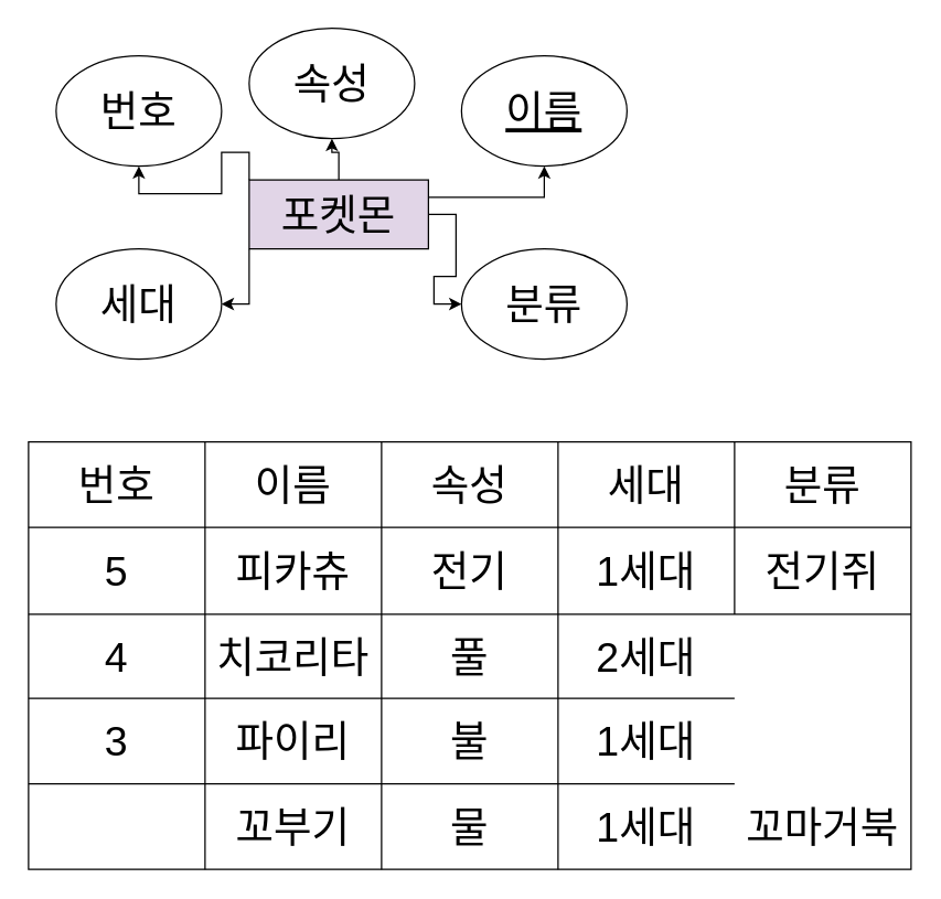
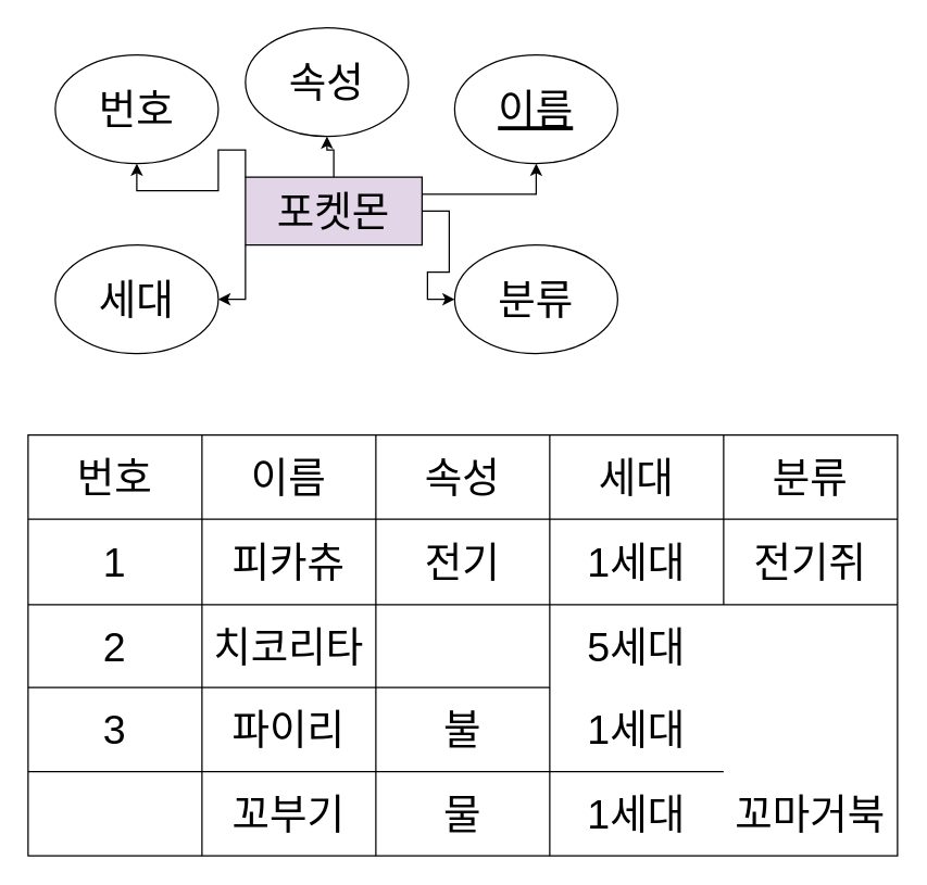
  <mxCell id="0" />
  <mxCell id="1" parent="0" />
  <mxCell id="2" style="edgeStyle=orthogonalEdgeStyle;rounded=0;orthogonalLoop=1;jettySize=auto;html=1;exitX=1;exitY=0.25;exitDx=0;exitDy=0;fontFamily=Helvetica;fontSize=29;fontColor=default;startSize=0;" parent="1" source="7" target="10" edge="1"><mxGeometry relative="1" as="geometry" /></mxCell>
  <mxCell id="3" style="edgeStyle=orthogonalEdgeStyle;rounded=0;orthogonalLoop=1;jettySize=auto;html=1;exitX=1;exitY=0.5;exitDx=0;exitDy=0;fontFamily=Helvetica;fontSize=29;fontColor=default;startSize=0;" parent="1" source="7" target="12" edge="1"><mxGeometry relative="1" as="geometry" /></mxCell>
  <mxCell id="4" style="edgeStyle=orthogonalEdgeStyle;rounded=0;orthogonalLoop=1;jettySize=auto;html=1;exitX=0.5;exitY=0;exitDx=0;exitDy=0;fontFamily=Helvetica;fontSize=29;fontColor=default;startSize=0;" parent="1" source="7" target="9" edge="1"><mxGeometry relative="1" as="geometry" /></mxCell>
  <mxCell id="5" style="edgeStyle=orthogonalEdgeStyle;rounded=0;orthogonalLoop=1;jettySize=auto;html=1;exitX=0;exitY=0;exitDx=0;exitDy=0;fontFamily=Helvetica;fontSize=29;fontColor=default;startSize=0;" parent="1" source="7" target="8" edge="1"><mxGeometry relative="1" as="geometry" /></mxCell>
  <mxCell id="6" style="edgeStyle=orthogonalEdgeStyle;rounded=0;orthogonalLoop=1;jettySize=auto;html=1;exitX=0;exitY=1;exitDx=0;exitDy=0;fontFamily=Helvetica;fontSize=29;fontColor=default;startSize=0;" parent="1" source="7" target="11" edge="1"><mxGeometry relative="1" as="geometry" /></mxCell>
  <mxCell id="7" value="포켓몬" style="rounded=0;whiteSpace=wrap;html=1;fontSize=30;fillColor=#e1d5e7;" parent="1" vertex="1"><mxGeometry x="180" y="130" width="130" height="50" as="geometry" /></mxCell>
  <mxCell id="8" value="번호" style="ellipse;whiteSpace=wrap;html=1;fontSize=30;" parent="1" vertex="1"><mxGeometry x="40" y="40" width="120" height="80" as="geometry" /></mxCell>
  <mxCell id="9" value="속성" style="ellipse;whiteSpace=wrap;html=1;fontSize=30;" parent="1" vertex="1"><mxGeometry x="180" y="20" width="120" height="80" as="geometry" /></mxCell>
  <mxCell id="10" value="이름" style="ellipse;whiteSpace=wrap;html=1;fontSize=30;fontStyle=4" parent="1" vertex="1"><mxGeometry x="334" y="40" width="120" height="80" as="geometry" /></mxCell>
  <mxCell id="11" value="세대" style="ellipse;whiteSpace=wrap;html=1;fontSize=30;" parent="1" vertex="1"><mxGeometry x="40" y="180" width="120" height="80" as="geometry" /></mxCell>
  <mxCell id="12" value="분류" style="ellipse;whiteSpace=wrap;html=1;fontSize=30;" parent="1" vertex="1"><mxGeometry x="334" y="180" width="120" height="80" as="geometry" /></mxCell>
  <mxCell id="13" value="" style="shape=table;html=1;whiteSpace=wrap;startSize=0;container=1;collapsible=0;childLayout=tableLayout;pointerEvents=1;fontFamily=Helvetica;fontSize=30;fontColor=default;strokeColor=default;fillColor=none;" parent="1" vertex="1"><mxGeometry x="20" y="320" width="640" height="310" as="geometry" /></mxCell>
  <mxCell id="14" value="" style="shape=partialRectangle;html=1;whiteSpace=wrap;collapsible=0;dropTarget=0;pointerEvents=0;fillColor=none;top=0;left=0;bottom=0;right=0;points=[[0,0.5],[1,0.5]];portConstraint=eastwest;fontFamily=Helvetica;fontSize=30;fontColor=default;startSize=0;strokeColor=default;" parent="13" vertex="1"><mxGeometry width="640" height="62" as="geometry" /></mxCell>
  <mxCell id="15" value="번호" style="shape=partialRectangle;html=1;whiteSpace=wrap;connectable=0;fillColor=none;top=0;left=0;bottom=0;right=0;overflow=hidden;pointerEvents=1;fontFamily=Helvetica;fontSize=30;fontColor=default;startSize=0;strokeColor=default;" parent="14" vertex="1"><mxGeometry width="128" height="62" as="geometry"><mxRectangle width="128" height="62" as="alternateBounds" /></mxGeometry></mxCell>
  <mxCell id="16" value="이름" style="shape=partialRectangle;html=1;whiteSpace=wrap;connectable=0;fillColor=none;top=0;left=0;bottom=0;right=0;overflow=hidden;pointerEvents=1;fontFamily=Helvetica;fontSize=30;fontColor=default;startSize=0;strokeColor=default;" parent="14" vertex="1"><mxGeometry x="128" width="128" height="62" as="geometry"><mxRectangle width="128" height="62" as="alternateBounds" /></mxGeometry></mxCell>
  <mxCell id="17" value="속성" style="shape=partialRectangle;html=1;whiteSpace=wrap;connectable=0;fillColor=none;top=0;left=0;bottom=0;right=0;overflow=hidden;pointerEvents=1;fontFamily=Helvetica;fontSize=30;fontColor=default;startSize=0;strokeColor=default;" parent="14" vertex="1"><mxGeometry x="256" width="128" height="62" as="geometry"><mxRectangle width="128" height="62" as="alternateBounds" /></mxGeometry></mxCell>
  <mxCell id="18" value="세대" style="shape=partialRectangle;html=1;whiteSpace=wrap;connectable=0;fillColor=none;top=0;left=0;bottom=0;right=0;overflow=hidden;pointerEvents=1;fontFamily=Helvetica;fontSize=30;fontColor=default;startSize=0;strokeColor=default;" parent="14" vertex="1"><mxGeometry x="384" width="128" height="62" as="geometry"><mxRectangle width="128" height="62" as="alternateBounds" /></mxGeometry></mxCell>
  <mxCell id="19" value="분류" style="shape=partialRectangle;html=1;whiteSpace=wrap;connectable=0;fillColor=none;top=0;left=0;bottom=0;right=0;overflow=hidden;pointerEvents=1;fontFamily=Helvetica;fontSize=30;fontColor=default;startSize=0;strokeColor=default;" parent="14" vertex="1"><mxGeometry x="512" width="128" height="62" as="geometry"><mxRectangle width="128" height="62" as="alternateBounds" /></mxGeometry></mxCell>
  <mxCell id="20" value="" style="shape=partialRectangle;html=1;whiteSpace=wrap;collapsible=0;dropTarget=0;pointerEvents=0;fillColor=none;top=0;left=0;bottom=0;right=0;points=[[0,0.5],[1,0.5]];portConstraint=eastwest;fontFamily=Helvetica;fontSize=30;fontColor=default;startSize=0;strokeColor=default;" parent="13" vertex="1"><mxGeometry y="62" width="640" height="63" as="geometry" /></mxCell>
- <mxCell id="21" value="5" style="shape=partialRectangle;html=1;whiteSpace=wrap;connectable=0;fillColor=none;top=0;left=0;bottom=0;right=0;overflow=hidden;pointerEvents=1;fontFamily=Helvetica;fontSize=30;fontColor=default;startSize=0;strokeColor=default;" parent="20" vertex="1"><mxGeometry width="128" height="63" as="geometry"><mxRectangle width="128" height="63" as="alternateBounds" /></mxGeometry></mxCell>
+ <mxCell id="21" value="1" style="shape=partialRectangle;html=1;whiteSpace=wrap;connectable=0;fillColor=none;top=0;left=0;bottom=0;right=0;overflow=hidden;pointerEvents=1;fontFamily=Helvetica;fontSize=30;fontColor=default;startSize=0;strokeColor=default;" parent="20" vertex="1"><mxGeometry width="128" height="63" as="geometry"><mxRectangle width="128" height="63" as="alternateBounds" /></mxGeometry></mxCell>
  <mxCell id="22" value="피카츄" style="shape=partialRectangle;html=1;whiteSpace=wrap;connectable=0;fillColor=none;top=0;left=0;bottom=0;right=0;overflow=hidden;pointerEvents=1;fontFamily=Helvetica;fontSize=30;fontColor=default;startSize=0;strokeColor=default;" parent="20" vertex="1"><mxGeometry x="128" width="128" height="63" as="geometry"><mxRectangle width="128" height="63" as="alternateBounds" /></mxGeometry></mxCell>
  <mxCell id="23" value="전기" style="shape=partialRectangle;html=1;whiteSpace=wrap;connectable=0;fillColor=none;top=0;left=0;bottom=0;right=0;overflow=hidden;pointerEvents=1;fontFamily=Helvetica;fontSize=30;fontColor=default;startSize=0;strokeColor=default;" parent="20" vertex="1"><mxGeometry x="256" width="128" height="63" as="geometry"><mxRectangle width="128" height="63" as="alternateBounds" /></mxGeometry></mxCell>
  <mxCell id="24" value="1세대" style="shape=partialRectangle;html=1;whiteSpace=wrap;connectable=0;fillColor=none;top=0;left=0;bottom=0;right=0;overflow=hidden;pointerEvents=1;fontFamily=Helvetica;fontSize=30;fontColor=default;startSize=0;strokeColor=default;" parent="20" vertex="1"><mxGeometry x="384" width="128" height="63" as="geometry"><mxRectangle width="128" height="63" as="alternateBounds" /></mxGeometry></mxCell>
  <mxCell id="25" value="전기쥐" style="shape=partialRectangle;html=1;whiteSpace=wrap;connectable=0;fillColor=none;top=0;left=0;bottom=0;right=0;overflow=hidden;pointerEvents=1;fontFamily=Helvetica;fontSize=30;fontColor=default;startSize=0;strokeColor=default;" parent="20" vertex="1"><mxGeometry x="512" width="128" height="63" as="geometry"><mxRectangle width="128" height="63" as="alternateBounds" /></mxGeometry></mxCell>
  <mxCell id="26" value="" style="shape=partialRectangle;html=1;whiteSpace=wrap;collapsible=0;dropTarget=0;pointerEvents=0;fillColor=none;top=0;left=0;bottom=0;right=0;points=[[0,0.5],[1,0.5]];portConstraint=eastwest;fontFamily=Helvetica;fontSize=30;fontColor=default;startSize=0;strokeColor=default;" parent="13" vertex="1"><mxGeometry y="125" width="640" height="61" as="geometry" /></mxCell>
- <mxCell id="27" value="4" style="shape=partialRectangle;html=1;whiteSpace=wrap;connectable=0;fillColor=none;top=0;left=0;bottom=0;right=0;overflow=hidden;pointerEvents=1;fontFamily=Helvetica;fontSize=30;fontColor=default;startSize=0;strokeColor=default;" parent="26" vertex="1"><mxGeometry width="128" height="61" as="geometry"><mxRectangle width="128" height="61" as="alternateBounds" /></mxGeometry></mxCell>
+ <mxCell id="27" value="2" style="shape=partialRectangle;html=1;whiteSpace=wrap;connectable=0;fillColor=none;top=0;left=0;bottom=0;right=0;overflow=hidden;pointerEvents=1;fontFamily=Helvetica;fontSize=30;fontColor=default;startSize=0;strokeColor=default;" parent="26" vertex="1"><mxGeometry width="128" height="61" as="geometry"><mxRectangle width="128" height="61" as="alternateBounds" /></mxGeometry></mxCell>
  <mxCell id="28" value="치코리타" style="shape=partialRectangle;html=1;whiteSpace=wrap;connectable=0;fillColor=none;top=0;left=0;bottom=0;right=0;overflow=hidden;pointerEvents=1;fontFamily=Helvetica;fontSize=30;fontColor=default;startSize=0;strokeColor=default;" parent="26" vertex="1"><mxGeometry x="128" width="128" height="61" as="geometry"><mxRectangle width="128" height="61" as="alternateBounds" /></mxGeometry></mxCell>
- <mxCell id="29" value="풀" style="shape=partialRectangle;html=1;whiteSpace=wrap;connectable=0;fillColor=none;top=0;left=0;bottom=0;right=0;overflow=hidden;pointerEvents=1;fontFamily=Helvetica;fontSize=30;fontColor=default;startSize=0;strokeColor=default;" parent="26" vertex="1"><mxGeometry x="256" width="128" height="61" as="geometry"><mxRectangle width="128" height="61" as="alternateBounds" /></mxGeometry></mxCell>
- <mxCell id="30" value="2세대" style="shape=partialRectangle;html=1;whiteSpace=wrap;connectable=0;fillColor=none;top=0;left=0;bottom=0;right=0;overflow=hidden;pointerEvents=1;fontFamily=Helvetica;fontSize=30;fontColor=default;startSize=0;strokeColor=default;" parent="26" vertex="1"><mxGeometry x="384" width="128" height="61" as="geometry"><mxRectangle width="128" height="61" as="alternateBounds" /></mxGeometry></mxCell>
+ <mxCell id="30" value="5세대" style="shape=partialRectangle;html=1;whiteSpace=wrap;connectable=0;fillColor=none;top=0;left=0;bottom=0;right=0;overflow=hidden;pointerEvents=1;fontFamily=Helvetica;fontSize=30;fontColor=default;startSize=0;strokeColor=default;" parent="26" vertex="1"><mxGeometry x="384" width="128" height="61" as="geometry"><mxRectangle width="128" height="61" as="alternateBounds" /></mxGeometry></mxCell>
  <mxCell id="31" style="shape=partialRectangle;html=1;whiteSpace=wrap;collapsible=0;dropTarget=0;pointerEvents=0;fillColor=none;top=0;left=0;bottom=0;right=0;points=[[0,0.5],[1,0.5]];portConstraint=eastwest;fontFamily=Helvetica;fontSize=30;fontColor=default;startSize=0;strokeColor=default;" parent="13" vertex="1"><mxGeometry y="186" width="640" height="62" as="geometry" /></mxCell>
  <mxCell id="32" value="3" style="shape=partialRectangle;html=1;whiteSpace=wrap;connectable=0;fillColor=none;top=0;left=0;bottom=0;right=0;overflow=hidden;pointerEvents=1;fontFamily=Helvetica;fontSize=30;fontColor=default;startSize=0;strokeColor=default;" parent="31" vertex="1"><mxGeometry width="128" height="62" as="geometry"><mxRectangle width="128" height="62" as="alternateBounds" /></mxGeometry></mxCell>
  <mxCell id="33" value="파이리" style="shape=partialRectangle;html=1;whiteSpace=wrap;connectable=0;fillColor=none;top=0;left=0;bottom=0;right=0;overflow=hidden;pointerEvents=1;fontFamily=Helvetica;fontSize=30;fontColor=default;startSize=0;strokeColor=default;" parent="31" vertex="1"><mxGeometry x="128" width="128" height="62" as="geometry"><mxRectangle width="128" height="62" as="alternateBounds" /></mxGeometry></mxCell>
  <mxCell id="34" value="불" style="shape=partialRectangle;html=1;whiteSpace=wrap;connectable=0;fillColor=none;top=0;left=0;bottom=0;right=0;overflow=hidden;pointerEvents=1;fontFamily=Helvetica;fontSize=30;fontColor=default;startSize=0;strokeColor=default;" parent="31" vertex="1"><mxGeometry x="256" width="128" height="62" as="geometry"><mxRectangle width="128" height="62" as="alternateBounds" /></mxGeometry></mxCell>
  <mxCell id="35" value="1세대" style="shape=partialRectangle;html=1;whiteSpace=wrap;connectable=0;fillColor=none;top=0;left=0;bottom=0;right=0;overflow=hidden;pointerEvents=1;fontFamily=Helvetica;fontSize=30;fontColor=default;startSize=0;strokeColor=default;" parent="31" vertex="1"><mxGeometry x="384" width="128" height="62" as="geometry"><mxRectangle width="128" height="62" as="alternateBounds" /></mxGeometry></mxCell>
  <mxCell id="36" style="shape=partialRectangle;html=1;whiteSpace=wrap;collapsible=0;dropTarget=0;pointerEvents=0;fillColor=none;top=0;left=0;bottom=0;right=0;points=[[0,0.5],[1,0.5]];portConstraint=eastwest;fontFamily=Helvetica;fontSize=30;fontColor=default;startSize=0;strokeColor=default;" parent="13" vertex="1"><mxGeometry y="248" width="640" height="62" as="geometry" /></mxCell>
  <mxCell id="37" value="꼬부기" style="shape=partialRectangle;html=1;whiteSpace=wrap;connectable=0;fillColor=none;top=0;left=0;bottom=0;right=0;overflow=hidden;pointerEvents=1;fontFamily=Helvetica;fontSize=30;fontColor=default;startSize=0;strokeColor=default;" parent="36" vertex="1"><mxGeometry x="128" width="128" height="62" as="geometry"><mxRectangle width="128" height="62" as="alternateBounds" /></mxGeometry></mxCell>
  <mxCell id="38" value="물" style="shape=partialRectangle;html=1;whiteSpace=wrap;connectable=0;fillColor=none;top=0;left=0;bottom=0;right=0;overflow=hidden;pointerEvents=1;fontFamily=Helvetica;fontSize=30;fontColor=default;startSize=0;strokeColor=default;" parent="36" vertex="1"><mxGeometry x="256" width="128" height="62" as="geometry"><mxRectangle width="128" height="62" as="alternateBounds" /></mxGeometry></mxCell>
  <mxCell id="39" value="1세대" style="shape=partialRectangle;html=1;whiteSpace=wrap;connectable=0;fillColor=none;top=0;left=0;bottom=0;right=0;overflow=hidden;pointerEvents=1;fontFamily=Helvetica;fontSize=30;fontColor=default;startSize=0;strokeColor=default;" parent="36" vertex="1"><mxGeometry x="384" width="128" height="62" as="geometry"><mxRectangle width="128" height="62" as="alternateBounds" /></mxGeometry></mxCell>
  <mxCell id="40" value="꼬마거북" style="shape=partialRectangle;html=1;whiteSpace=wrap;connectable=0;fillColor=none;top=0;left=0;bottom=0;right=0;overflow=hidden;pointerEvents=1;fontFamily=Helvetica;fontSize=30;fontColor=default;startSize=0;strokeColor=default;" parent="36" vertex="1"><mxGeometry x="512" width="128" height="62" as="geometry"><mxRectangle width="128" height="62" as="alternateBounds" /></mxGeometry></mxCell>
